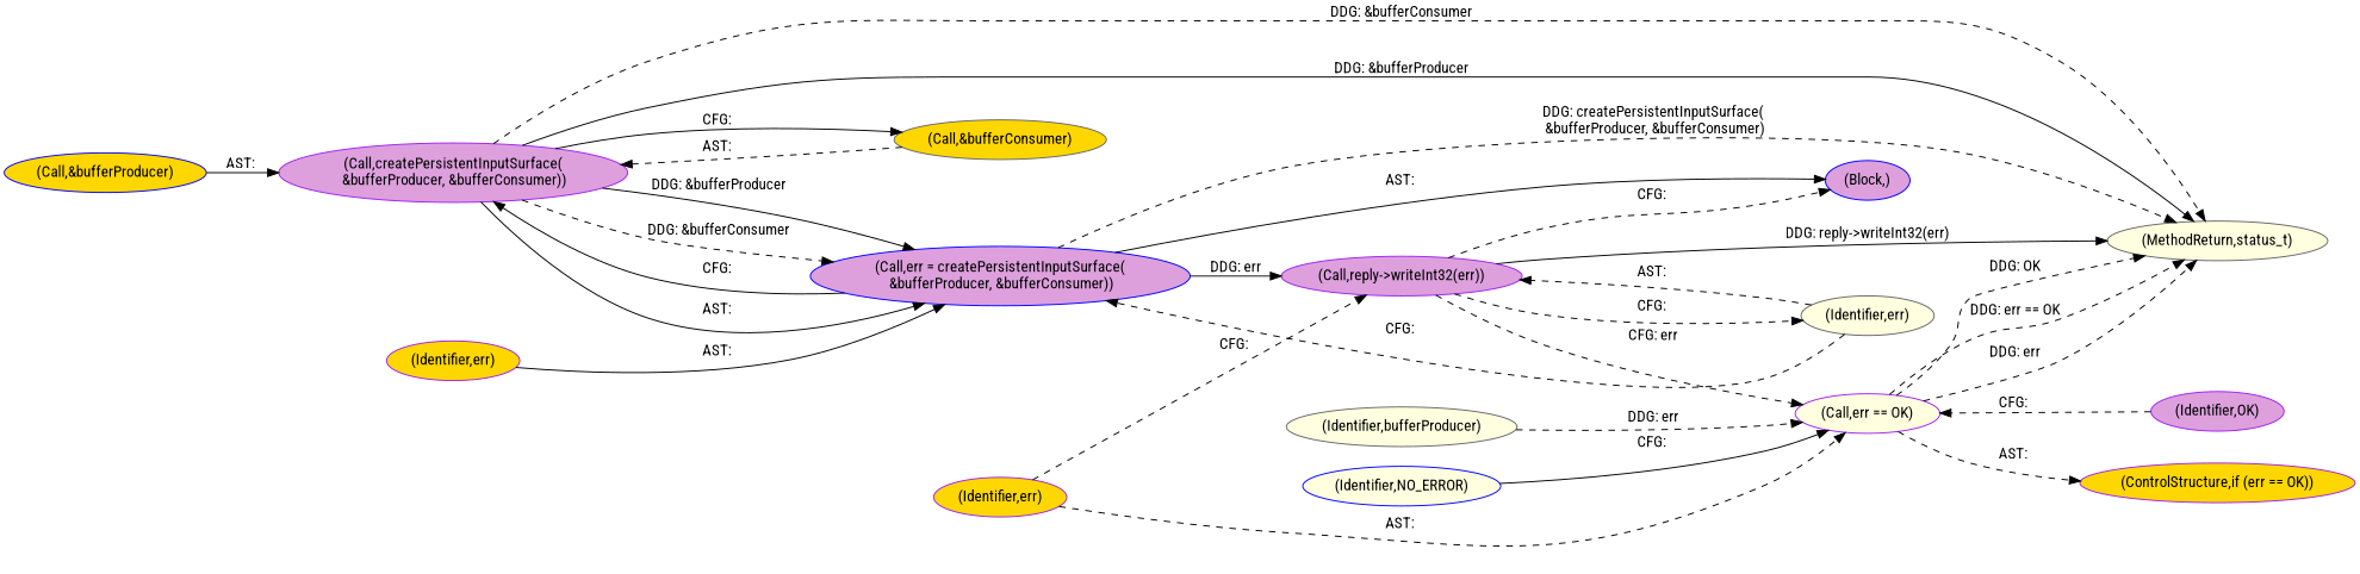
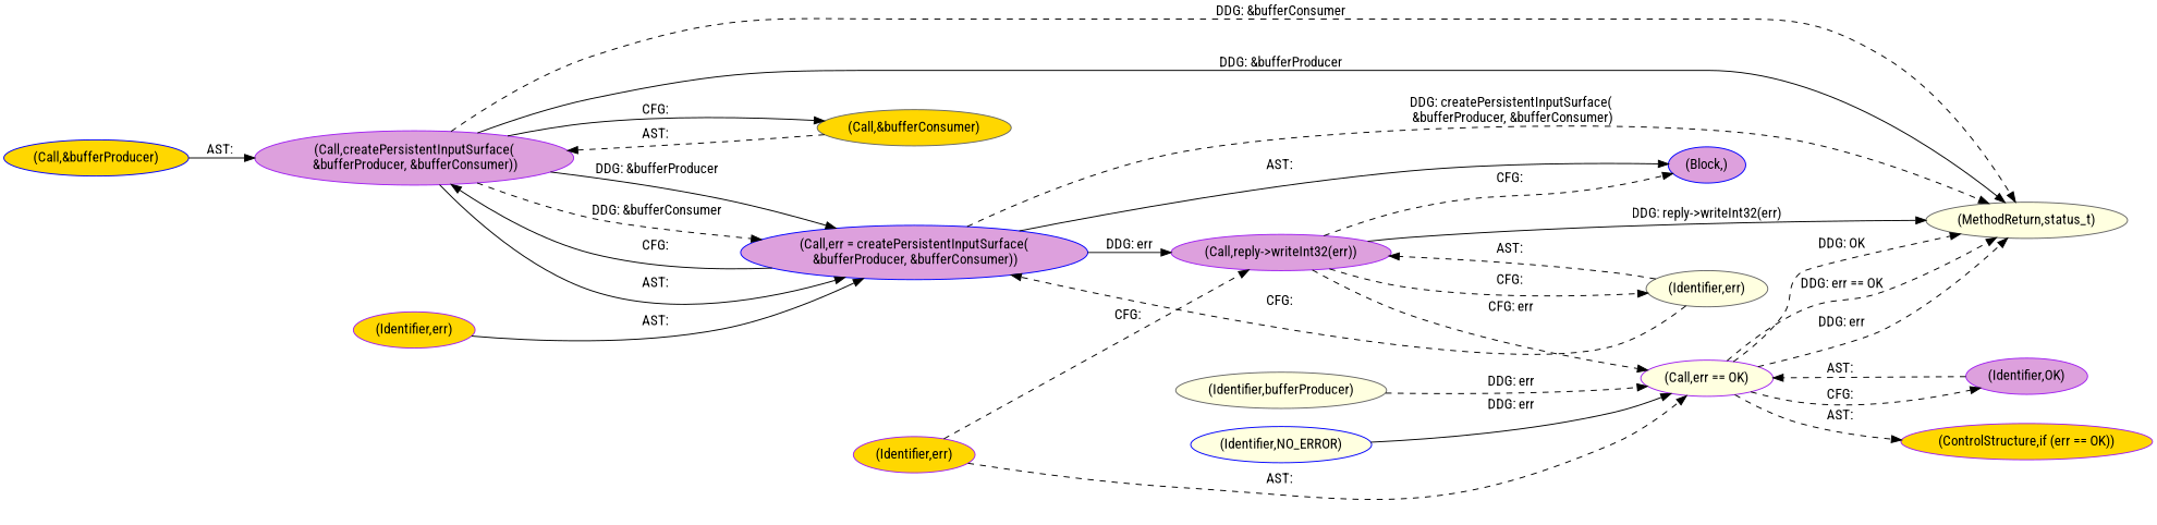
  digraph {
    fontname="Roboto Condensed"
    rankdir=LR
    node [color=purple fillcolor=plum fontname="Roboto Condensed" style=filled]
    edge [fontname="Roboto Condensed" style=dashed]
    n1 [label="(Call,createPersistentInputSurface(\n &bufferProducer, &bufferConsumer))"]
    n2 [color=blue label="(Call,err = createPersistentInputSurface(\n &bufferProducer, &bufferConsumer))"]
    n3 [color=gray40 fillcolor=gold label="(Call,&bufferConsumer)"]
    n4 [color=gray40 fillcolor=lightyellow label="(MethodReturn,status_t)"]
    n5 [label="(Call,reply->writeInt32(err))"]
    n6 [color=blue label="(Block,)"]
    n7 [fillcolor=lightyellow label="(Call,err == OK)"]
    n8 [color=gray40 fillcolor=lightyellow label="(Identifier,err)"]
    n9 [label="(Identifier,OK)"]
    n10 [fillcolor=gold label="(ControlStructure,if (err == OK))"]
    n11 [fillcolor=gold label="(Identifier,err)"]
    n12 [color=blue fillcolor=gold label="(Call,&bufferProducer)"]
    n13 [fillcolor=gold label="(Identifier,err)"]
    n14 [color=gray40 fillcolor=lightyellow label="(Identifier,bufferProducer)"]
    n15 [color=blue fillcolor=lightyellow label="(Identifier,NO_ERROR)"]
    n1 -> n2 [label="AST: " style=solid]
    n1 -> n2 [label="DDG: &bufferProducer" style=solid]
    n1 -> n2 [label="DDG: &bufferConsumer"]
    n1 -> n3 [label="CFG: " style=solid]
    n1 -> n4 [label="DDG: &bufferConsumer"]
    n1 -> n4 [label="DDG: &bufferProducer" style=solid]
    n2 -> n1 [label="CFG: " style=solid]
    n2 -> n4 [label="DDG: createPersistentInputSurface(\n &bufferProducer, &bufferConsumer)"]
    n2 -> n5 [label="DDG: err" style=solid]
    n2 -> n6 [label="AST: " style=solid]
    n3 -> n1 [label="AST: "]
    n5 -> n4 [label="DDG: reply->writeInt32(err)" style=solid]
    n5 -> n6 [label="CFG: "]
    n5 -> n7 [label="CFG: err"]
    n5 -> n8 [label="CFG: "]
    n7 -> n4 [label="DDG: OK"]
    n7 -> n4 [label="DDG: err == OK"]
    n7 -> n4 [label="DDG: err"]
+   n7 -> n9 [label="CFG: "]
    n7 -> n10 [label="AST: "]
    n8 -> n2 [label="CFG: "]
    n8 -> n5 [label="AST: "]
-   n9 -> n7 [label="CFG: "]
+   n9 -> n7 [label="AST: "]
    n11 -> n2 [label="AST: " style=solid]
    n12 -> n1 [label="AST: " style=solid]
    n13 -> n5 [label="CFG: "]
    n13 -> n7 [label="AST: "]
    n14 -> n7 [label="DDG: err"]
-   n15 -> n7 [label="CFG: " style=solid]
+   n15 -> n7 [label="DDG: err" style=solid]
  }
